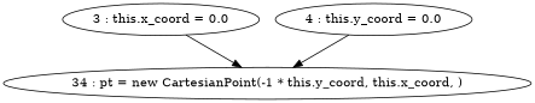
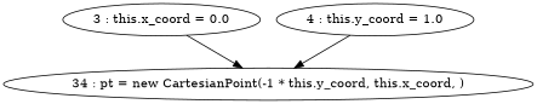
  digraph {
    "3 : this.x_coord = 0.0"
    "34 : pt = new CartesianPoint(-1 * this.y_coord, this.x_coord, )"
-   "4 : this.y_coord = 0.0"
+   "4 : this.y_coord = 0.0" [label="4 : this.y_coord = 1.0"]
    "3 : this.x_coord = 0.0" -> "34 : pt = new CartesianPoint(-1 * this.y_coord, this.x_coord, )"
    "4 : this.y_coord = 0.0" -> "34 : pt = new CartesianPoint(-1 * this.y_coord, this.x_coord, )"
  }
